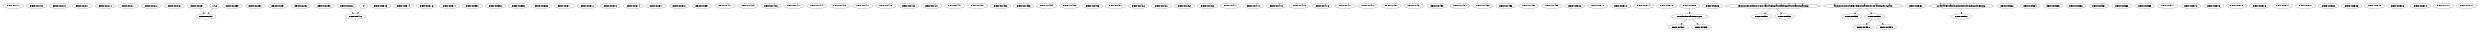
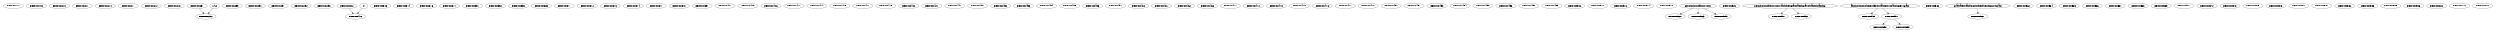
  digraph {
    edge [color=black]
    DRAMA_101
    DRAMA_103
    DRAMA_200
    DRAMA_201
    DRAMA_210
    DRAMA_211
    DRAMA_212
    DRAMA_213
    DRAMA_251
    DRAMA_252
    WSp
    DRAMA_259
    DRAMA_290
    DRAMA_291
    DRAMA_292
    DRAMA_298
    DRAMA_302
    DRAMA_416
    DRAMA_303
    DRAMA_314
    DRAMA_316
    DRAMA_317
    DRAMA_351
    DRAMA_352
    DRAMA_353
    DRAMA_365
    DRAMA_371
    DRAMA_372
    DRAMA_373
    DRAMA_374
    DRAMA_377
    DRAMA_378
    DRAMA_391
    DRAMA_401
    DRAMA_405
    DRAMA_406
    DRAMA_410
    DRAMA_414
    DRAMA_415
    A
    DRAMA_417
    DRAMA_419
    DRAMA_420
    DRAMA_421
    DRAMA_441
    DRAMA_451
    DRAMA_452
    DRAMA_453
    DRAMA_454
    DRAMA_455
    DRAMA_456
    DRAMA_457
    DRAMA_460
    DRAMA_461
    DRAMA_462
    DRAMA_466
    DRAMA_471
    DRAMA_472
    DRAMA_473
    DRAMA_475
    DRAMA_476
    DRAMA_477
    DRAMA_478
    DRAMA_490
    DRAMA_491
    DRAMA_493
    DRAMA_494
    DRAMA_495
    DRAMA_496
    DRAMA_498
    DRAMA_499
    DRAMA_502
    DRAMA_510
    DRAMA_512
    DRAMA_514
    DRAMA_518
    permission_of_instructor
    DRAMA_520
    DRAMA_563
    DRAMA_599
    DRAMA_523
    permission_of_instructor_and_being_a_teaching_assistant_in_acting
    DRAMA_551
    DRAMA_552
    admission_to_the_Professional_Actor_Training_Program
    DRAMA_555
    DRAMA_557
    DRAMA_558
    DRAMA_559
    DRAMA_560
-   graduate_standing_in_the_directing_program [label=graduate_standing_in_the_directing_directing]
+   graduate_standing_in_the_directing_program
    DRAMA_561
    DRAMA_562
    DRAMA_564
    DRAMA_565
    DRAMA_566
    DRAMA_567
    DRAMA_568
    DRAMA_569
    DRAMA_571
    DRAMA_572
    DRAMA_573
    DRAMA_575
    DRAMA_576
    DRAMA_577
    DRAMA_581
    DRAMA_582
    DRAMA_583
    DRAMA_585
    n110 [label=DRAMA_986]
    DRAMA_600
    DRAMA_700
    DRAMA_800
    DRAMA_251 -> DRAMA_252
    WSp -> DRAMA_252
    DRAMA_302 -> DRAMA_416
    A -> DRAMA_416
    permission_of_instructor -> DRAMA_520
    permission_of_instructor -> DRAMA_563
-   DRAMA_599 -> permission_of_instructor
+   permission_of_instructor -> DRAMA_599
    permission_of_instructor_and_being_a_teaching_assistant_in_acting -> DRAMA_551
    permission_of_instructor_and_being_a_teaching_assistant_in_acting -> DRAMA_552
    admission_to_the_Professional_Actor_Training_Program -> DRAMA_555
    admission_to_the_Professional_Actor_Training_Program -> DRAMA_557
    DRAMA_557 -> DRAMA_558
    DRAMA_557 -> DRAMA_559
    graduate_standing_in_the_directing_program -> DRAMA_561
  }
